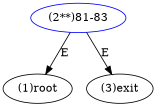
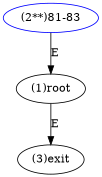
  digraph {
    fontname="DejaVu Serif"
    node [fontname="DejaVu Serif"]
    edge [fontname="DejaVu Serif"]
    n1 [label="(1)root"]
    n2 [color=blue label="(2**)81-83"]
    n3 [label="(3)exit"]
    n2 -> n1 [label=E]
-   n2 -> n3 [label=E]
+   n1 -> n3 [label=E]
  }
